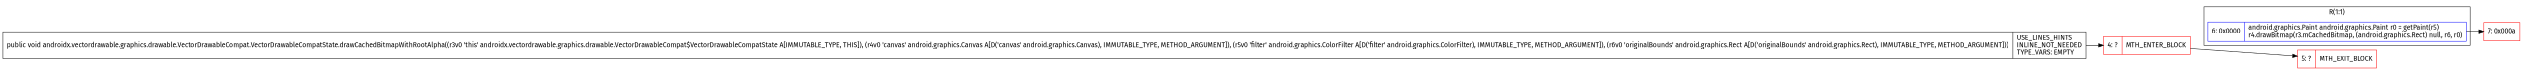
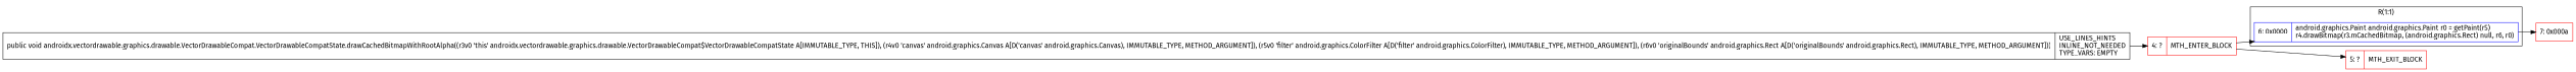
  digraph {
    fontname="Fira Sans"
    rankdir=LR
    node [color=red fontname="Fira Sans" shape=record]
    edge [fontname="Fira Sans"]
    n1 [color=blue label="{6\:\ 0x0000|android.graphics.Paint android.graphics.Paint r0 = getPaint(r5)\lr4.drawBitmap(r3.mCachedBitmap, (android.graphics.Rect) null, r6, r0)\l}"]
    n2 [label="{7\:\ 0x000a}"]
    n3 [label="{4\:\ ?|MTH_ENTER_BLOCK\l}"]
    n4 [label="{5\:\ ?|MTH_EXIT_BLOCK\l}"]
    n5 [label="{public void androidx.vectordrawable.graphics.drawable.VectorDrawableCompat.VectorDrawableCompatState.drawCachedBitmapWithRootAlpha((r3v0 'this' androidx.vectordrawable.graphics.drawable.VectorDrawableCompat$VectorDrawableCompatState A[IMMUTABLE_TYPE, THIS]), (r4v0 'canvas' android.graphics.Canvas A[D('canvas' android.graphics.Canvas), IMMUTABLE_TYPE, METHOD_ARGUMENT]), (r5v0 'filter' android.graphics.ColorFilter A[D('filter' android.graphics.ColorFilter), IMMUTABLE_TYPE, METHOD_ARGUMENT]), (r6v0 'originalBounds' android.graphics.Rect A[D('originalBounds' android.graphics.Rect), IMMUTABLE_TYPE, METHOD_ARGUMENT]))  | USE_LINES_HINTS\lINLINE_NOT_NEEDED\lTYPE_VARS: EMPTY\l}" color=""]
    subgraph cluster_1 {
      label="R(1:1)"
      n1
    }
    n1 -> n2
+   n3 -> n1
    n3 -> n4
    n5 -> n3
  }
